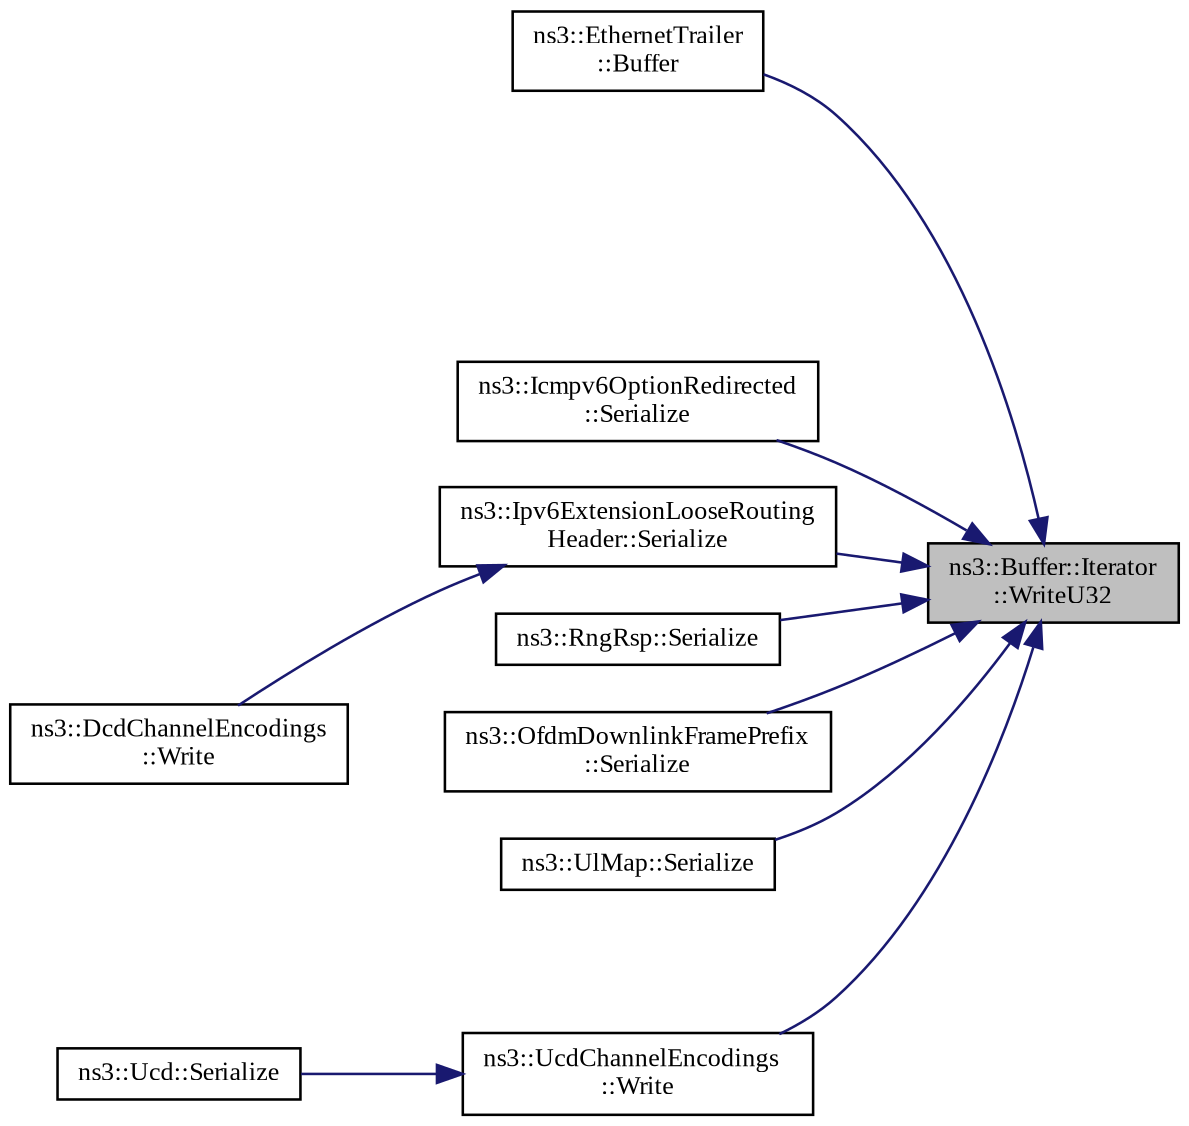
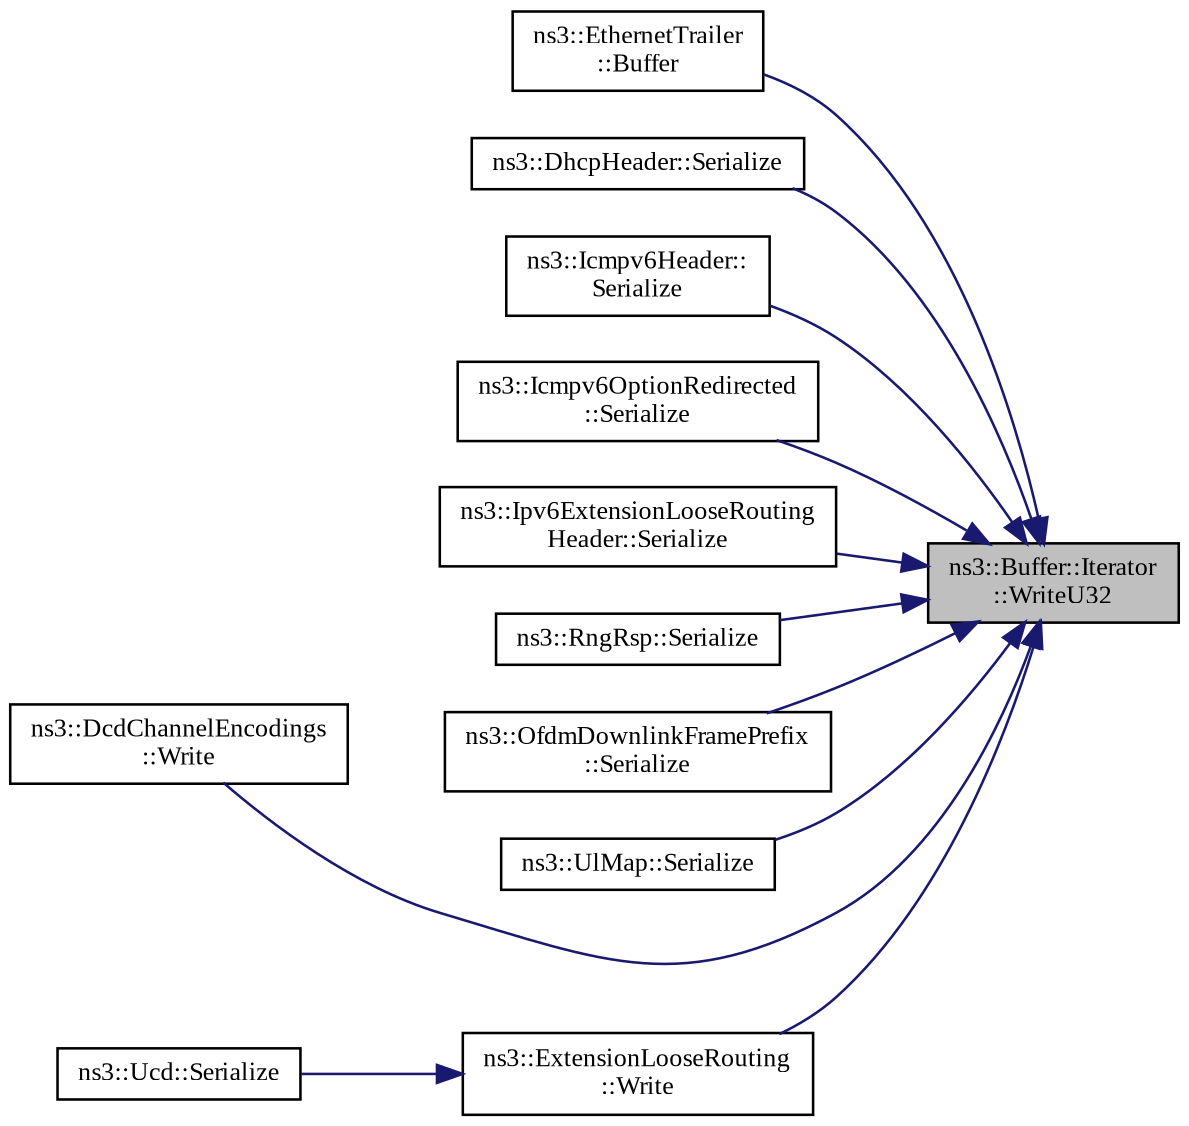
  digraph {
    fontname="Liberation Serif"
    rankdir=RL
    node [color=black fillcolor=white fontname="Liberation Serif" fontsize=10 shape=record style=filled]
    edge [color=midnightblue dir=back fontname="Liberation Serif" fontsize=10 labelfontname=Helvetica labelfontsize=10 style=solid]
    n1 [fillcolor=grey75 fontcolor=black height=0.2 label="ns3::Buffer::Iterator\l::WriteU32" width=0.4]
    n2 [height=0.2 label="ns3::EthernetTrailer\l::Buffer" width=0.4]
+   n3 [height=0.2 label="ns3::DhcpHeader::Serialize" width=0.4]
+   n4 [height=0.2 label="ns3::Icmpv6Header::\lSerialize" width=0.4]
    n5 [height=0.2 label="ns3::Icmpv6OptionRedirected\l::Serialize" width=0.4]
    n6 [height=0.2 label="ns3::Ipv6ExtensionLooseRouting\lHeader::Serialize" width=0.4]
    n7 [height=0.2 label="ns3::RngRsp::Serialize" width=0.4]
    n8 [height=0.2 label="ns3::OfdmDownlinkFramePrefix\l::Serialize" width=0.4]
    n9 [height=0.2 label="ns3::UlMap::Serialize" width=0.4]
    n10 [height=0.2 label="ns3::DcdChannelEncodings\l::Write" width=0.4]
-   n11 [height=0.2 label="ns3::UcdChannelEncodings\l::Write" width=0.4]
+   n11 [height=0.2 label="ns3::ExtensionLooseRouting\l::Write" width=0.4]
    n12 [height=0.2 label="ns3::Ucd::Serialize" width=0.4]
    n1 -> n2
+   n1 -> n3
+   n1 -> n4
    n1 -> n5
    n1 -> n6
    n1 -> n7
    n1 -> n8
    n1 -> n9
-   n6 -> n10
+   n1 -> n10
    n1 -> n11
    n11 -> n12
  }
